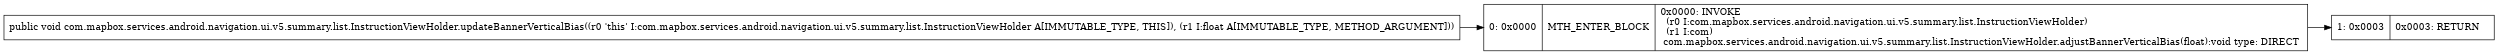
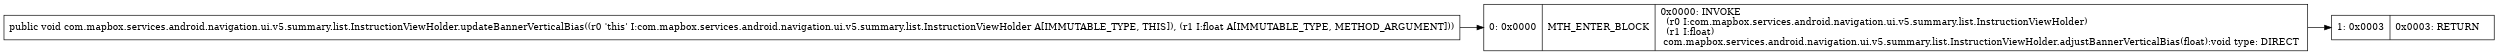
  digraph {
    rankdir=LR
    fontname="DejaVu Serif"
    node [shape=record fontname="DejaVu Serif"]
    edge [fontname="DejaVu Serif"]
-   n1 [label="{0\:\ 0x0000|MTH_ENTER_BLOCK\l|0x0000: INVOKE  \l  (r0 I:com.mapbox.services.android.navigation.ui.v5.summary.list.InstructionViewHolder)\l  (r1 I:com)\l com.mapbox.services.android.navigation.ui.v5.summary.list.InstructionViewHolder.adjustBannerVerticalBias(float):void type: DIRECT \l}"]
+   n1 [label="{0\:\ 0x0000|MTH_ENTER_BLOCK\l|0x0000: INVOKE  \l  (r0 I:com.mapbox.services.android.navigation.ui.v5.summary.list.InstructionViewHolder)\l  (r1 I:float)\l com.mapbox.services.android.navigation.ui.v5.summary.list.InstructionViewHolder.adjustBannerVerticalBias(float):void type: DIRECT \l}"]
    n2 [label="{1\:\ 0x0003|0x0003: RETURN   \l}"]
    n3 [label="{public void com.mapbox.services.android.navigation.ui.v5.summary.list.InstructionViewHolder.updateBannerVerticalBias((r0 'this' I:com.mapbox.services.android.navigation.ui.v5.summary.list.InstructionViewHolder A[IMMUTABLE_TYPE, THIS]), (r1 I:float A[IMMUTABLE_TYPE, METHOD_ARGUMENT])) }"]
    n1 -> n2
    n3 -> n1
  }
